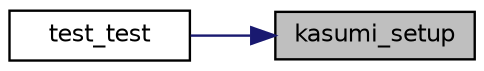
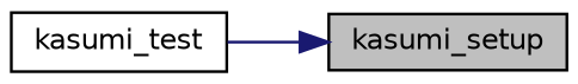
  digraph {
    rankdir=RL
    node [color=black fontname=Helvetica fontsize=10 shape=record style=filled]
    n1 [fillcolor=grey75 fontcolor=black height=0.2 label=kasumi_setup width=0.4]
-   n2 [fillcolor=white height=0.2 label=test_test width=0.4]
+   n2 [fillcolor=white height=0.2 label=kasumi_test width=0.4]
    n1 -> n2 [color=midnightblue dir=back fontname=Helvetica fontsize=10 labelfontname=Helvetica labelfontsize=10 style=solid]
  }
